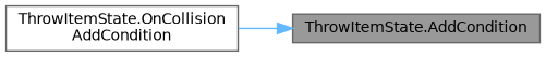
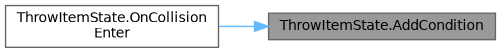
  digraph {
    rankdir=RL
    node [fontname=Helvetica fontsize=10 shape=box style=filled]
    n1 [color=gray40 fillcolor=grey60 fontcolor=black height=0.2 label="ThrowItemState.AddCondition" width=0.4]
-   n2 [color=grey40 fillcolor=white height=0.2 label="ThrowItemState.OnCollision\lAddCondition" width=0.4]
+   n2 [color=grey40 fillcolor=white height=0.2 label="ThrowItemState.OnCollision\lEnter" width=0.4]
    n1 -> n2 [color=steelblue1 dir=back fontname=Helvetica fontsize=10 labelfontname=Helvetica labelfontsize=10 style=solid]
  }
